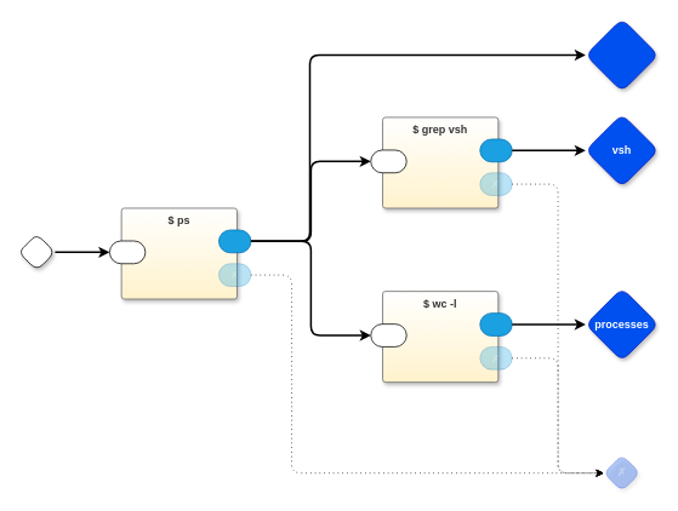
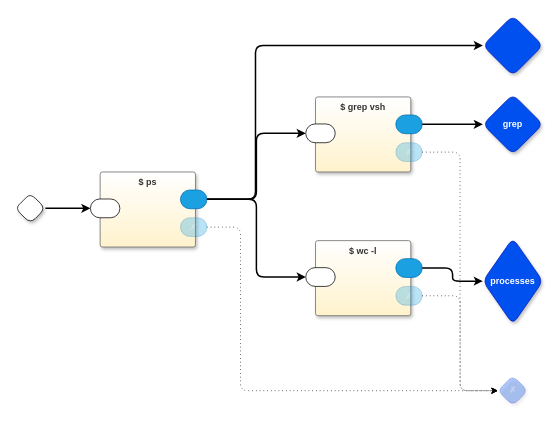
  <mxCell id="0" />
  <mxCell id="1" parent="0" />
- <mxCell id="2" value="vsh" style="rhombus;whiteSpace=wrap;html=1;rounded=1;fillColor=#0050ef;fontColor=#ffffff;strokeColor=#001DBC;fontStyle=1;glass=0;sketch=0;fontSize=12;points=[[0,0.5,0,0,0],[0.5,0,0,0,0],[0.5,1,0,0,0],[1,0.5,0,0,0]];shadow=1;" parent="1" vertex="1"><mxGeometry x="643" y="125" width="80" height="80" as="geometry" /></mxCell>
- <mxCell id="3" value="processes" style="rhombus;whiteSpace=wrap;html=1;rounded=1;fillColor=#0050ef;fontColor=#ffffff;strokeColor=#001DBC;fontStyle=1;glass=0;sketch=0;fontSize=12;points=[[0,0.5,0,0,0],[0.5,0,0,0,0],[0.5,1,0,0,0],[1,0.5,0,0,0]];shadow=1;" parent="1" vertex="1"><mxGeometry x="643" y="316.5" width="80" height="80" as="geometry" /></mxCell>
+ <mxCell id="2" value="grep" style="rhombus;whiteSpace=wrap;html=1;rounded=1;fillColor=#0050ef;fontColor=#ffffff;strokeColor=#001DBC;fontStyle=1;glass=0;sketch=0;fontSize=12;points=[[0,0.5,0,0,0],[0.5,0,0,0,0],[0.5,1,0,0,0],[1,0.5,0,0,0]];shadow=1;" parent="1" vertex="1"><mxGeometry x="643" y="125" width="80" height="80" as="geometry" /></mxCell>
+ <mxCell id="3" value="processes" style="rhombus;whiteSpace=wrap;html=1;rounded=1;fillColor=#0050ef;fontColor=#ffffff;strokeColor=#001DBC;fontStyle=1;glass=0;sketch=0;fontSize=12;points=[[0,0.5,0,0,0],[0.5,0,0,0,0],[0.5,1,0,0,0],[1,0.5,0,0,0]];shadow=1;" parent="1" vertex="1"><mxGeometry x="643" y="316.5" width="80" height="115" as="geometry" /></mxCell>
  <mxCell id="4" style="edgeStyle=orthogonalEdgeStyle;rounded=1;orthogonalLoop=1;jettySize=auto;html=1;exitX=1;exitY=0.5;exitDx=0;exitDy=0;exitPerimeter=0;entryX=0;entryY=0.5;entryDx=0;entryDy=0;entryPerimeter=0;curved=0;strokeWidth=2;" parent="1" source="17" target="7" edge="1"><mxGeometry relative="1" as="geometry" /></mxCell>
  <mxCell id="5" value="" style="rhombus;whiteSpace=wrap;html=1;rounded=1;fontStyle=1;glass=0;sketch=0;fontSize=12;points=[[0,0.5,0,0,0],[0.5,0,0,0,0],[0.5,1,0,0,0],[1,0.5,0,0,0]];shadow=1;" parent="1" vertex="1"><mxGeometry x="20" y="257" width="40" height="40" as="geometry" /></mxCell>
  <mxCell id="6" value="$ wc -l" style="rounded=1;whiteSpace=wrap;html=1;sketch=0;container=1;recursiveResize=0;verticalAlign=top;arcSize=6;fontStyle=1;autosize=0;points=[];absoluteArcSize=1;shadow=1;strokeColor=#666666;fillColor=#FFFFFF;fontColor=#333333;connectable=0;gradientColor=#FFF2CC;" parent="1" vertex="1"><mxGeometry x="420" y="320" width="127" height="100" as="geometry"><mxRectangle x="-98" y="-1230" width="99" height="26" as="alternateBounds" /></mxGeometry></mxCell>
  <mxCell id="7" value="" style="rounded=1;whiteSpace=wrap;html=1;sketch=0;points=[[0,0.5,0,0,0],[1,0.5,0,0,0]];arcSize=50;" parent="6" vertex="1"><mxGeometry x="-13" y="36" width="39.25" height="25" as="geometry" /></mxCell>
  <mxCell id="8" value="" style="rounded=1;whiteSpace=wrap;html=1;sketch=0;points=[[0,0.5,0,0,0],[1,0.5,0,0,0]];fillColor=#1ba1e2;fontColor=#ffffff;strokeColor=#006EAF;arcSize=50;" parent="6" vertex="1"><mxGeometry x="107" y="24" width="35.25" height="25" as="geometry" /></mxCell>
  <mxCell id="9" value="✗" style="rounded=1;whiteSpace=wrap;html=1;sketch=0;points=[[0,0.5,0,0,0],[1,0.5,0,0,0]];fillColor=#1ba1e2;fontColor=#ffffff;strokeColor=#006EAF;arcSize=50;fontFamily=Helvetica;fontSize=11;textOpacity=30;opacity=30;" parent="6" vertex="1"><mxGeometry x="107" y="61" width="35.25" height="25" as="geometry" /></mxCell>
  <mxCell id="10" style="edgeStyle=orthogonalEdgeStyle;rounded=1;orthogonalLoop=1;jettySize=auto;html=1;exitX=1;exitY=0.5;exitDx=0;exitDy=0;exitPerimeter=0;entryX=0;entryY=0.5;entryDx=0;entryDy=0;entryPerimeter=0;curved=0;strokeWidth=2;" parent="1" source="8" target="3" edge="1"><mxGeometry relative="1" as="geometry" /></mxCell>
  <mxCell id="11" value="$ grep vsh" style="rounded=1;whiteSpace=wrap;html=1;sketch=0;container=1;recursiveResize=0;verticalAlign=top;arcSize=6;fontStyle=1;autosize=0;points=[];absoluteArcSize=1;shadow=1;strokeColor=#666666;fillColor=#FFFFFF;fontColor=#333333;connectable=0;gradientColor=#FFF2CC;" parent="1" vertex="1"><mxGeometry x="420" y="128.5" width="127" height="100" as="geometry"><mxRectangle x="-98" y="-1230" width="99" height="26" as="alternateBounds" /></mxGeometry></mxCell>
  <mxCell id="12" value="" style="rounded=1;whiteSpace=wrap;html=1;sketch=0;points=[[0,0.5,0,0,0],[1,0.5,0,0,0]];arcSize=50;" parent="11" vertex="1"><mxGeometry x="-13" y="36" width="39.25" height="25" as="geometry" /></mxCell>
  <mxCell id="13" value="" style="rounded=1;whiteSpace=wrap;html=1;sketch=0;points=[[0,0.5,0,0,0],[1,0.5,0,0,0]];fillColor=#1ba1e2;fontColor=#ffffff;strokeColor=#006EAF;arcSize=50;" parent="11" vertex="1"><mxGeometry x="107" y="24" width="35.25" height="25" as="geometry" /></mxCell>
  <mxCell id="14" value="✗" style="rounded=1;whiteSpace=wrap;html=1;sketch=0;points=[[0,0.5,0,0,0],[1,0.5,0,0,0]];fillColor=#1ba1e2;fontColor=#ffffff;strokeColor=#006EAF;arcSize=50;fontFamily=Helvetica;fontSize=11;textOpacity=30;opacity=30;" parent="11" vertex="1"><mxGeometry x="107" y="61" width="35.25" height="25" as="geometry" /></mxCell>
  <mxCell id="15" value="$ ps" style="rounded=1;whiteSpace=wrap;html=1;sketch=0;container=1;recursiveResize=0;verticalAlign=top;arcSize=6;fontStyle=1;autosize=0;points=[];absoluteArcSize=1;shadow=1;strokeColor=#666666;fillColor=#FFFFFF;fontColor=#333333;connectable=0;gradientColor=#FFF2CC;" parent="1" vertex="1"><mxGeometry x="133" y="228.5" width="127" height="100" as="geometry"><mxRectangle x="-98" y="-1230" width="99" height="26" as="alternateBounds" /></mxGeometry></mxCell>
  <mxCell id="16" value="" style="rounded=1;whiteSpace=wrap;html=1;sketch=0;points=[[0,0.5,0,0,0],[1,0.5,0,0,0]];arcSize=50;" parent="15" vertex="1"><mxGeometry x="-13" y="36" width="39.25" height="25" as="geometry" /></mxCell>
  <mxCell id="17" value="" style="rounded=1;whiteSpace=wrap;html=1;sketch=0;points=[[0,0.5,0,0,0],[1,0.5,0,0,0]];fillColor=#1ba1e2;fontColor=#ffffff;strokeColor=#006EAF;arcSize=50;" parent="15" vertex="1"><mxGeometry x="107" y="24" width="35.25" height="25" as="geometry" /></mxCell>
  <mxCell id="18" value="✗" style="rounded=1;whiteSpace=wrap;html=1;sketch=0;points=[[0,0.5,0,0,0],[1,0.5,0,0,0]];fillColor=#1ba1e2;fontColor=#ffffff;strokeColor=#006EAF;arcSize=50;fontFamily=Helvetica;fontSize=11;textOpacity=30;opacity=30;" parent="15" vertex="1"><mxGeometry x="107" y="61" width="35.25" height="25" as="geometry" /></mxCell>
  <mxCell id="19" style="edgeStyle=orthogonalEdgeStyle;shape=connector;curved=0;rounded=1;orthogonalLoop=1;jettySize=auto;html=1;exitX=1;exitY=0.5;exitDx=0;exitDy=0;exitPerimeter=0;entryX=0;entryY=0.5;entryDx=0;entryDy=0;entryPerimeter=0;strokeColor=default;strokeWidth=2;align=center;verticalAlign=middle;fontFamily=Helvetica;fontSize=11;fontColor=default;labelBackgroundColor=default;endArrow=classic;" parent="1" source="5" target="16" edge="1"><mxGeometry relative="1" as="geometry" /></mxCell>
  <mxCell id="20" style="edgeStyle=orthogonalEdgeStyle;shape=connector;curved=0;rounded=1;orthogonalLoop=1;jettySize=auto;html=1;exitX=1;exitY=0.5;exitDx=0;exitDy=0;exitPerimeter=0;entryX=0;entryY=0.5;entryDx=0;entryDy=0;entryPerimeter=0;strokeColor=default;strokeWidth=2;align=center;verticalAlign=middle;fontFamily=Helvetica;fontSize=11;fontColor=default;labelBackgroundColor=default;endArrow=classic;" parent="1" source="17" target="12" edge="1"><mxGeometry relative="1" as="geometry" /></mxCell>
  <mxCell id="21" style="edgeStyle=orthogonalEdgeStyle;shape=connector;curved=0;rounded=1;orthogonalLoop=1;jettySize=auto;html=1;exitX=1;exitY=0.5;exitDx=0;exitDy=0;exitPerimeter=0;entryX=0;entryY=0.5;entryDx=0;entryDy=0;entryPerimeter=0;strokeColor=default;strokeWidth=2;align=center;verticalAlign=middle;fontFamily=Helvetica;fontSize=11;fontColor=default;labelBackgroundColor=default;endArrow=classic;" parent="1" source="13" target="2" edge="1"><mxGeometry relative="1" as="geometry" /></mxCell>
  <mxCell id="22" value="✗" style="rhombus;whiteSpace=wrap;html=1;rounded=1;fillColor=#0050ef;fontColor=#ffffff;strokeColor=#001DBC;fontStyle=1;glass=0;sketch=0;fontSize=12;points=[[0,0.5,0,0,0],[0.5,0,0,0,0],[0.5,1,0,0,0],[1,0.5,0,0,0]];shadow=1;opacity=30;textOpacity=30;fontFamily=Helvetica;labelBackgroundColor=none;" parent="1" vertex="1"><mxGeometry x="663" y="500" width="40" height="40" as="geometry" /></mxCell>
  <mxCell id="23" style="edgeStyle=orthogonalEdgeStyle;shape=connector;curved=0;rounded=1;orthogonalLoop=1;jettySize=auto;html=1;exitX=1;exitY=0.5;exitDx=0;exitDy=0;exitPerimeter=0;entryX=0;entryY=0.5;entryDx=0;entryDy=0;entryPerimeter=0;strokeColor=default;strokeWidth=1;align=center;verticalAlign=middle;fontFamily=Helvetica;fontSize=11;fontColor=default;labelBackgroundColor=default;endArrow=classic;dashed=1;dashPattern=1 4;" parent="1" source="9" target="22" edge="1"><mxGeometry relative="1" as="geometry" /></mxCell>
  <mxCell id="24" style="edgeStyle=orthogonalEdgeStyle;shape=connector;curved=0;rounded=1;orthogonalLoop=1;jettySize=auto;html=1;exitX=1;exitY=0.5;exitDx=0;exitDy=0;exitPerimeter=0;entryX=0;entryY=0.5;entryDx=0;entryDy=0;entryPerimeter=0;dashed=1;dashPattern=1 4;strokeColor=default;strokeWidth=1;align=center;verticalAlign=middle;fontFamily=Helvetica;fontSize=11;fontColor=default;labelBackgroundColor=default;endArrow=classic;" parent="1" source="14" target="22" edge="1"><mxGeometry relative="1" as="geometry" /></mxCell>
  <mxCell id="25" style="edgeStyle=orthogonalEdgeStyle;shape=connector;curved=0;rounded=1;orthogonalLoop=1;jettySize=auto;html=1;exitX=1;exitY=0.5;exitDx=0;exitDy=0;exitPerimeter=0;entryX=0;entryY=0.5;entryDx=0;entryDy=0;entryPerimeter=0;dashed=1;dashPattern=1 4;strokeColor=default;strokeWidth=1;align=center;verticalAlign=middle;fontFamily=Helvetica;fontSize=11;fontColor=default;labelBackgroundColor=default;endArrow=classic;" parent="1" source="18" target="22" edge="1"><mxGeometry relative="1" as="geometry"><Array as="points"><mxPoint x="320" y="302" /><mxPoint x="320" y="520" /></Array></mxGeometry></mxCell>
  <mxCell id="26" value="" style="rhombus;whiteSpace=wrap;html=1;rounded=1;fillColor=#0050ef;fontColor=#ffffff;strokeColor=#001DBC;fontStyle=1;glass=0;sketch=0;fontSize=12;points=[[0,0.5,0,0,0],[0.5,0,0,0,0],[0.5,1,0,0,0],[1,0.5,0,0,0]];shadow=1;" vertex="1" parent="1"><mxGeometry x="643" y="20" width="80" height="80" as="geometry" /></mxCell>
  <mxCell id="27" style="edgeStyle=orthogonalEdgeStyle;rounded=1;orthogonalLoop=1;jettySize=auto;html=1;exitX=1;exitY=0.5;exitDx=0;exitDy=0;exitPerimeter=0;entryX=0;entryY=0.5;entryDx=0;entryDy=0;entryPerimeter=0;curved=0;strokeWidth=2;" edge="1" parent="1" source="17" target="26"><mxGeometry relative="1" as="geometry"><Array as="points"><mxPoint x="340" y="265" /><mxPoint x="340" y="60" /></Array></mxGeometry></mxCell>
